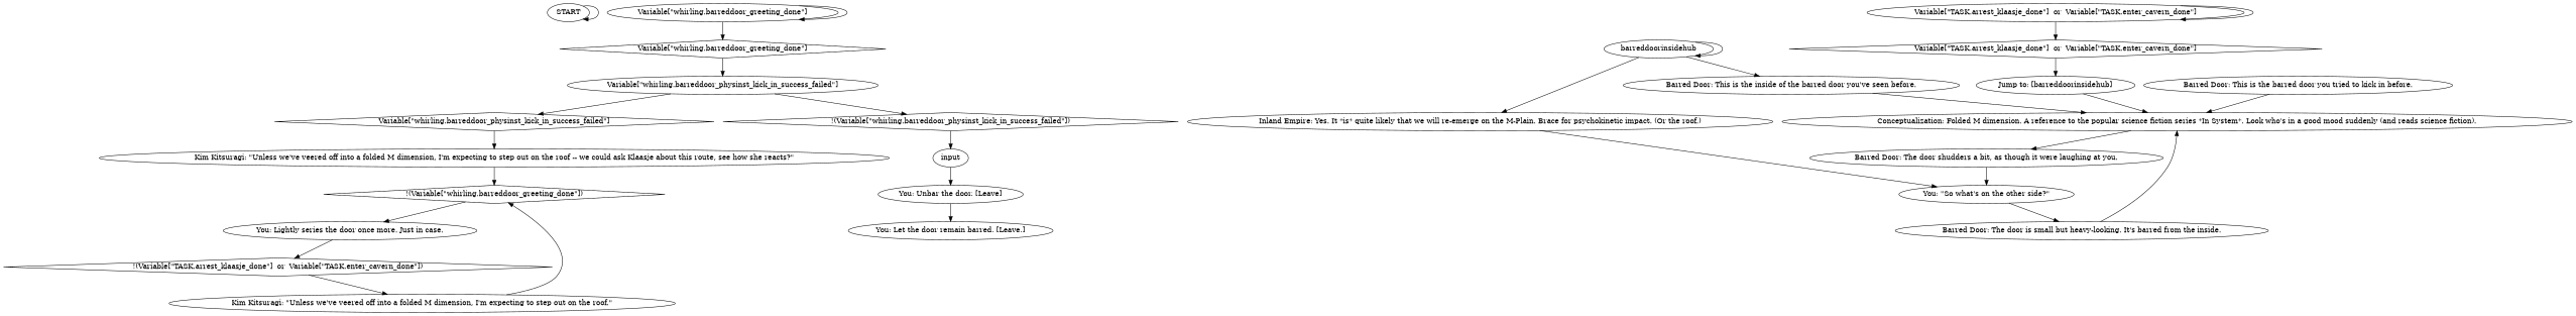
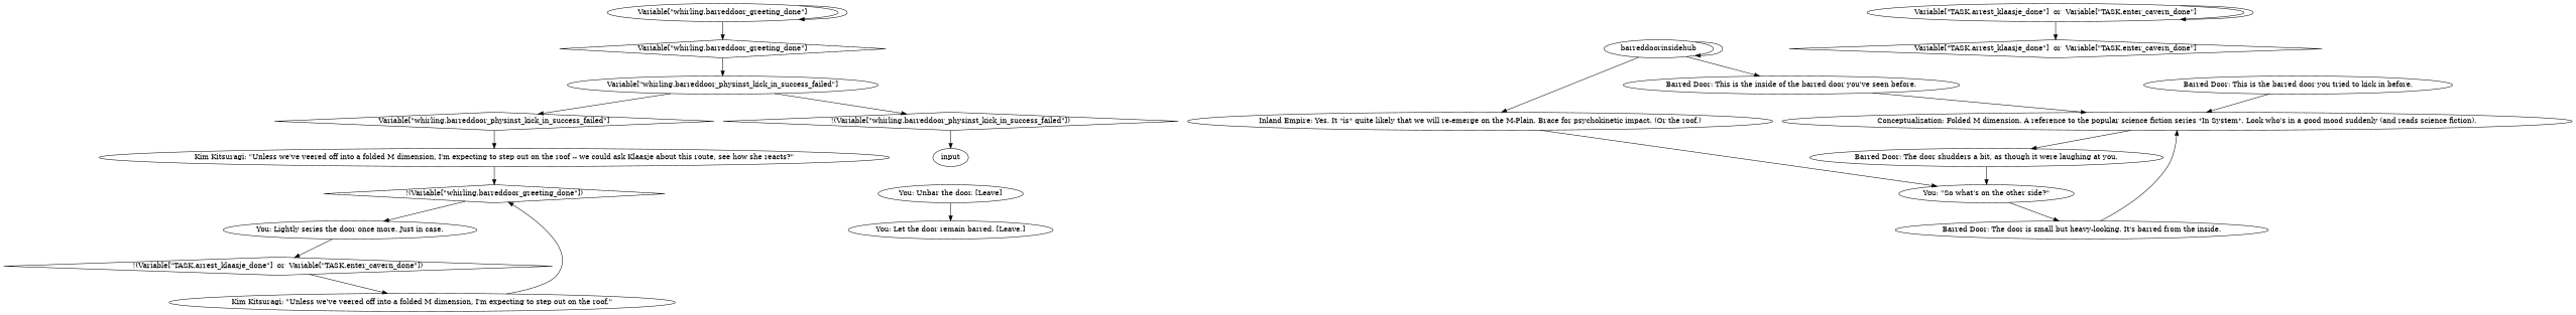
  digraph {
-   n1 [label=START]
    n2 [label=input]
    n3 [label="You: Unbar the door. [Leave]"]
    n4 [label="You: Let the door remain barred. [Leave.]"]
    n5 [label="Barred Door: This is the inside of the barred door you've seen before."]
    n6 [label="Conceptualization: Folded M dimension. A reference to the popular science fiction series *In System*. Look who's in a good mood suddenly (and reads science fiction)."]
    n7 [label="Barred Door: The door shudders a bit, as though it were laughing at you."]
    n8 [label="Variable[\"whirling.barreddoor_greeting_done\"]"]
    n9 [label="Variable[\"whirling.barreddoor_greeting_done\"]" shape=diamond]
    n10 [label="Variable[\"whirling.barreddoor_physinst_kick_in_success_failed\"]"]
    n11 [label="Variable[\"whirling.barreddoor_physinst_kick_in_success_failed\"]" shape=diamond]
    n12 [label="!(Variable[\"whirling.barreddoor_physinst_kick_in_success_failed\"])" shape=diamond]
    n13 [label="!(Variable[\"whirling.barreddoor_greeting_done\"])" shape=diamond]
    n14 [label="You: Lightly series the door once more. Just in case."]
    n15 [label="!(Variable[\"TASK.arrest_klaasje_done\"]  or  Variable[\"TASK.enter_cavern_done\"])" shape=diamond]
    n16 [label="You: \"So what's on the other side?\""]
    n17 [label=barreddoorinsidehub]
    n18 [label="Inland Empire: Yes. It *is* quite likely that we will re-emerge on the M-Plain. Brace for psychokinetic impact. (Or the roof.)"]
    n19 [label="Kim Kitsuragi: \"Unless we've veered off into a folded M dimension, I'm expecting to step out on the roof.\""]
    n20 [label="Barred Door: The door is small but heavy-looking. It's barred from the inside."]
    n21 [label="Variable[\"TASK.arrest_klaasje_done\"]  or  Variable[\"TASK.enter_cavern_done\"]"]
    n22 [label="Variable[\"TASK.arrest_klaasje_done\"]  or  Variable[\"TASK.enter_cavern_done\"]" shape=diamond]
-   n23 [label="Jump to: [barreddoorinsidehub]"]
    n24 [label="Kim Kitsuragi: \"Unless we've veered off into a folded M dimension, I'm expecting to step out on the roof -- we could ask Klaasje about this route, see how she reacts?\""]
    n25 [label="Barred Door: This is the barred door you tried to kick in before."]
-   n1 -> n1
-   n2 -> n3
    n3 -> n4
    n5 -> n6
    n6 -> n7
    n7 -> n16
    n8 -> n8
    n8 -> n9
    n9 -> n10
    n10 -> n11
    n10 -> n12
    n11 -> n24
    n12 -> n2
    n13 -> n14
    n14 -> n15
    n15 -> n19
    n16 -> n20
    n17 -> n5
    n17 -> n17
    n17 -> n18
    n18 -> n16
    n19 -> n13
    n20 -> n6
    n21 -> n21
    n21 -> n22
-   n22 -> n23
-   n23 -> n6
    n24 -> n13
    n25 -> n6
  }
